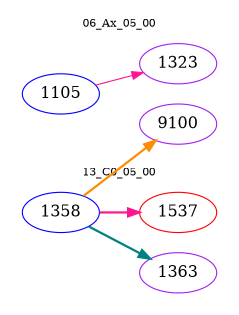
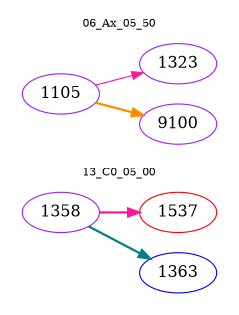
  digraph {
    rankdir=LR
    node [color=purple]
    edge [color=deeppink style=bold]
-   n1 [color=blue label=1105]
+   n1 [label=1105]
    n2 [label=1323]
    n3 [label=9100]
-   n4 [color=blue label=1358]
-   n5 [label=1363]
+   n4 [label=1358]
+   n5 [color=blue label=1363]
    n6 [color=red label=1537]
    subgraph cluster_1 {
      color=white
      fontsize=10
-     label="06_Ax_05_00"
+     label="06_Ax_05_50"
      n1
      n2
      n3
    }
    subgraph cluster_2 {
      color=white
      fontsize=10
      label="13_C0_05_00"
      n4
      n5
      n6
    }
    n1 -> n2 [style=solid]
-   n4 -> n3 [color=darkorange]
+   n1 -> n3 [color=darkorange]
    n4 -> n5 [color=teal]
    n4 -> n6
  }
